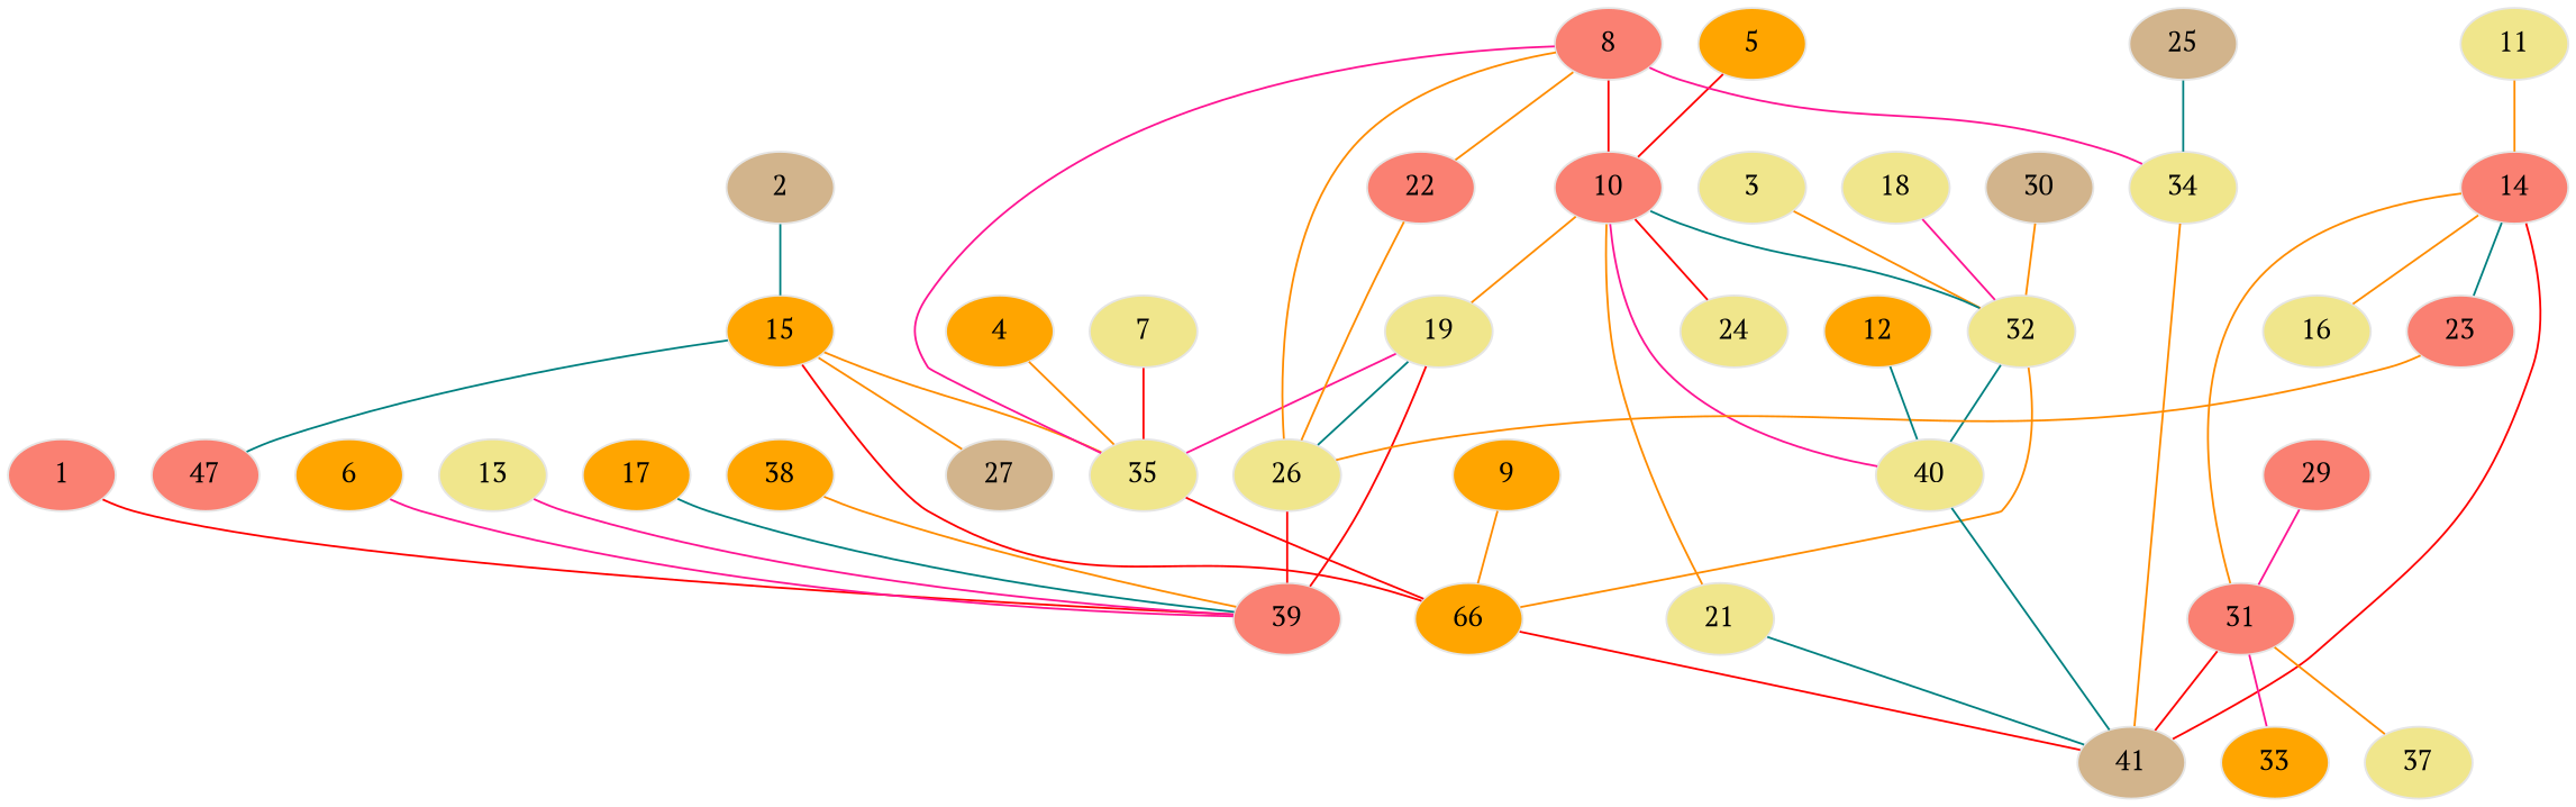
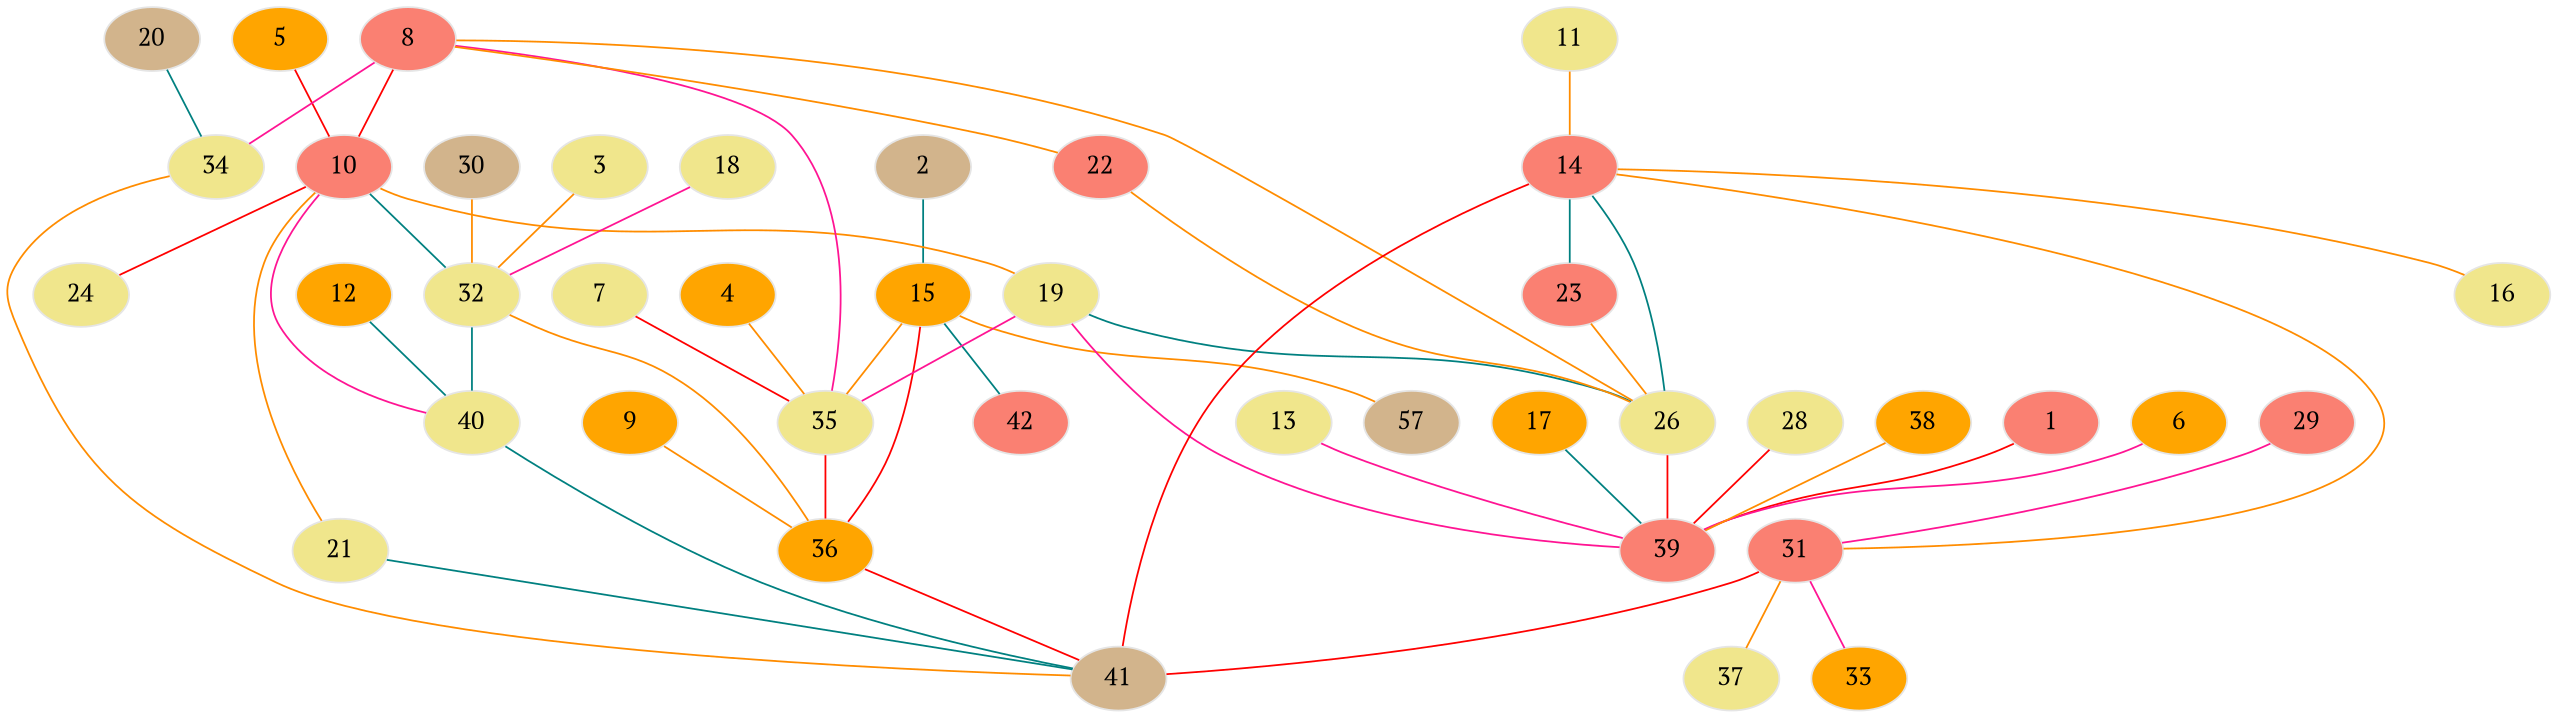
  graph {
    fontname="PT Serif"
    node [color=gray90 fillcolor=khaki fontname="PT Serif" style=filled]
    edge [color=darkorange fontname="PT Serif" weight=1.0]
    1 [fillcolor=salmon]
    39 [fillcolor=salmon]
    2 [fillcolor=tan]
    15 [fillcolor=orange]
    35
-   36 [fillcolor=orange label=66]
-   27 [fillcolor=tan]
-   42 [fillcolor=salmon label=47]
+   36 [fillcolor=orange]
+   27 [fillcolor=tan label=57]
+   42 [fillcolor=salmon]
    3
    32
    40
    4 [fillcolor=orange]
    5 [fillcolor=orange]
    10 [fillcolor=salmon]
    19
    21
    24
    6 [fillcolor=orange]
    7
    8 [fillcolor=salmon]
    22 [fillcolor=salmon]
    26
    34
    41 [fillcolor=tan]
    9 [fillcolor=orange]
    14 [fillcolor=salmon]
    11
    16
    23 [fillcolor=salmon]
    31 [fillcolor=salmon]
    12 [fillcolor=orange]
    13
    33 [fillcolor=orange]
    37
    17 [fillcolor=orange]
    18
-   20 [fillcolor=tan label=25]
+   20 [fillcolor=tan]
+   28
    29 [fillcolor=salmon]
    30 [fillcolor=tan]
    38 [fillcolor=orange]
    1 -- 39 [color=red]
    2 -- 15 [color=teal]
    15 -- 35 [weight=3.0]
    15 -- 36 [color=red]
    15 -- 27
    15 -- 42 [color=teal]
    35 -- 36 [color=red weight=3.0]
    36 -- 41 [color=red weight=2.0]
    3 -- 32
    32 -- 36
    32 -- 40 [color=teal weight=3.0]
    40 -- 41 [color=teal]
    4 -- 35
    5 -- 10 [color=red]
    10 -- 32 [color=teal weight=3.0]
    10 -- 40 [color=deeppink]
    10 -- 19
    10 -- 21
    10 -- 24 [color=red]
-   19 -- 39 [color=red weight=3.0]
+   19 -- 39 [color=deeppink weight=3.0]
    19 -- 35 [color=deeppink]
    19 -- 26 [color=teal]
    21 -- 41 [color=teal]
    6 -- 39 [color=deeppink]
    7 -- 35 [color=red]
    8 -- 35 [color=deeppink]
    8 -- 10 [color=red]
    8 -- 22
    8 -- 26
    8 -- 34 [color=deeppink weight=4.0]
    22 -- 26
    26 -- 39 [color=red weight=3.0]
    34 -- 41
    9 -- 36
+   14 -- 26 [color=teal]
    14 -- 41 [color=red weight=3.0]
    14 -- 16
    14 -- 23 [color=teal]
    14 -- 31
    11 -- 14
    23 -- 26
    31 -- 41 [color=red weight=3.0]
    31 -- 33 [color=deeppink]
    31 -- 37
    12 -- 40 [color=teal]
    13 -- 39 [color=deeppink]
    17 -- 39 [color=teal]
    18 -- 32 [color=deeppink]
    20 -- 34 [color=teal]
+   28 -- 39 [color=red]
    29 -- 31 [color=deeppink]
    30 -- 32
    38 -- 39
  }
